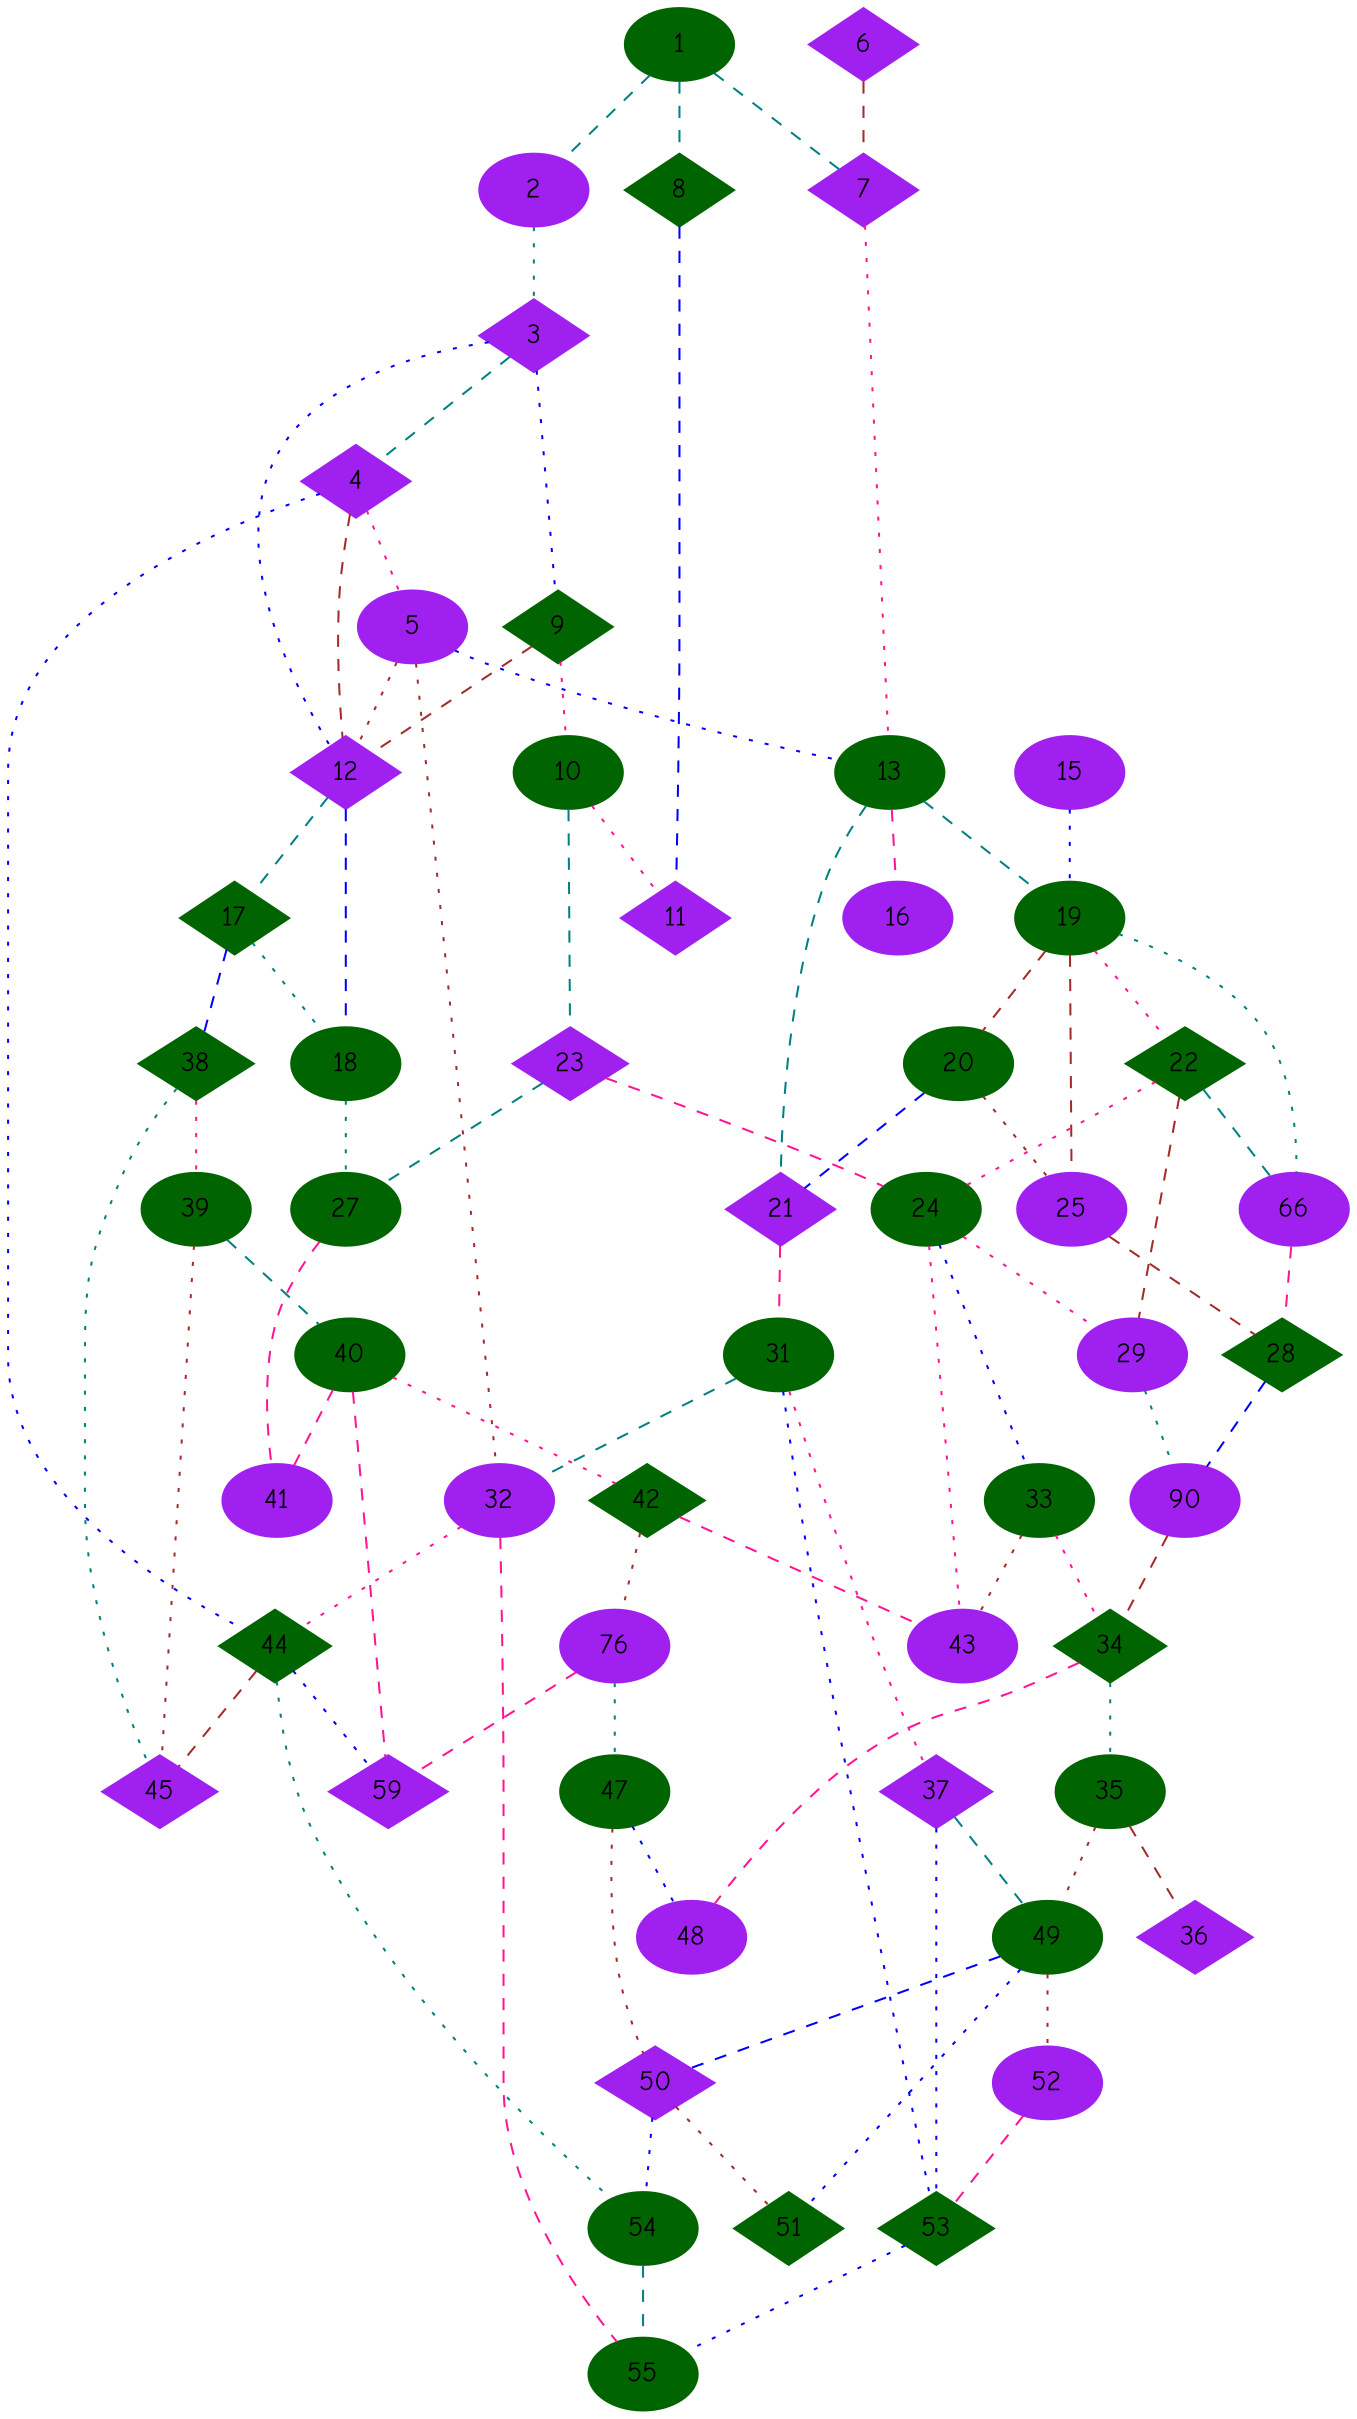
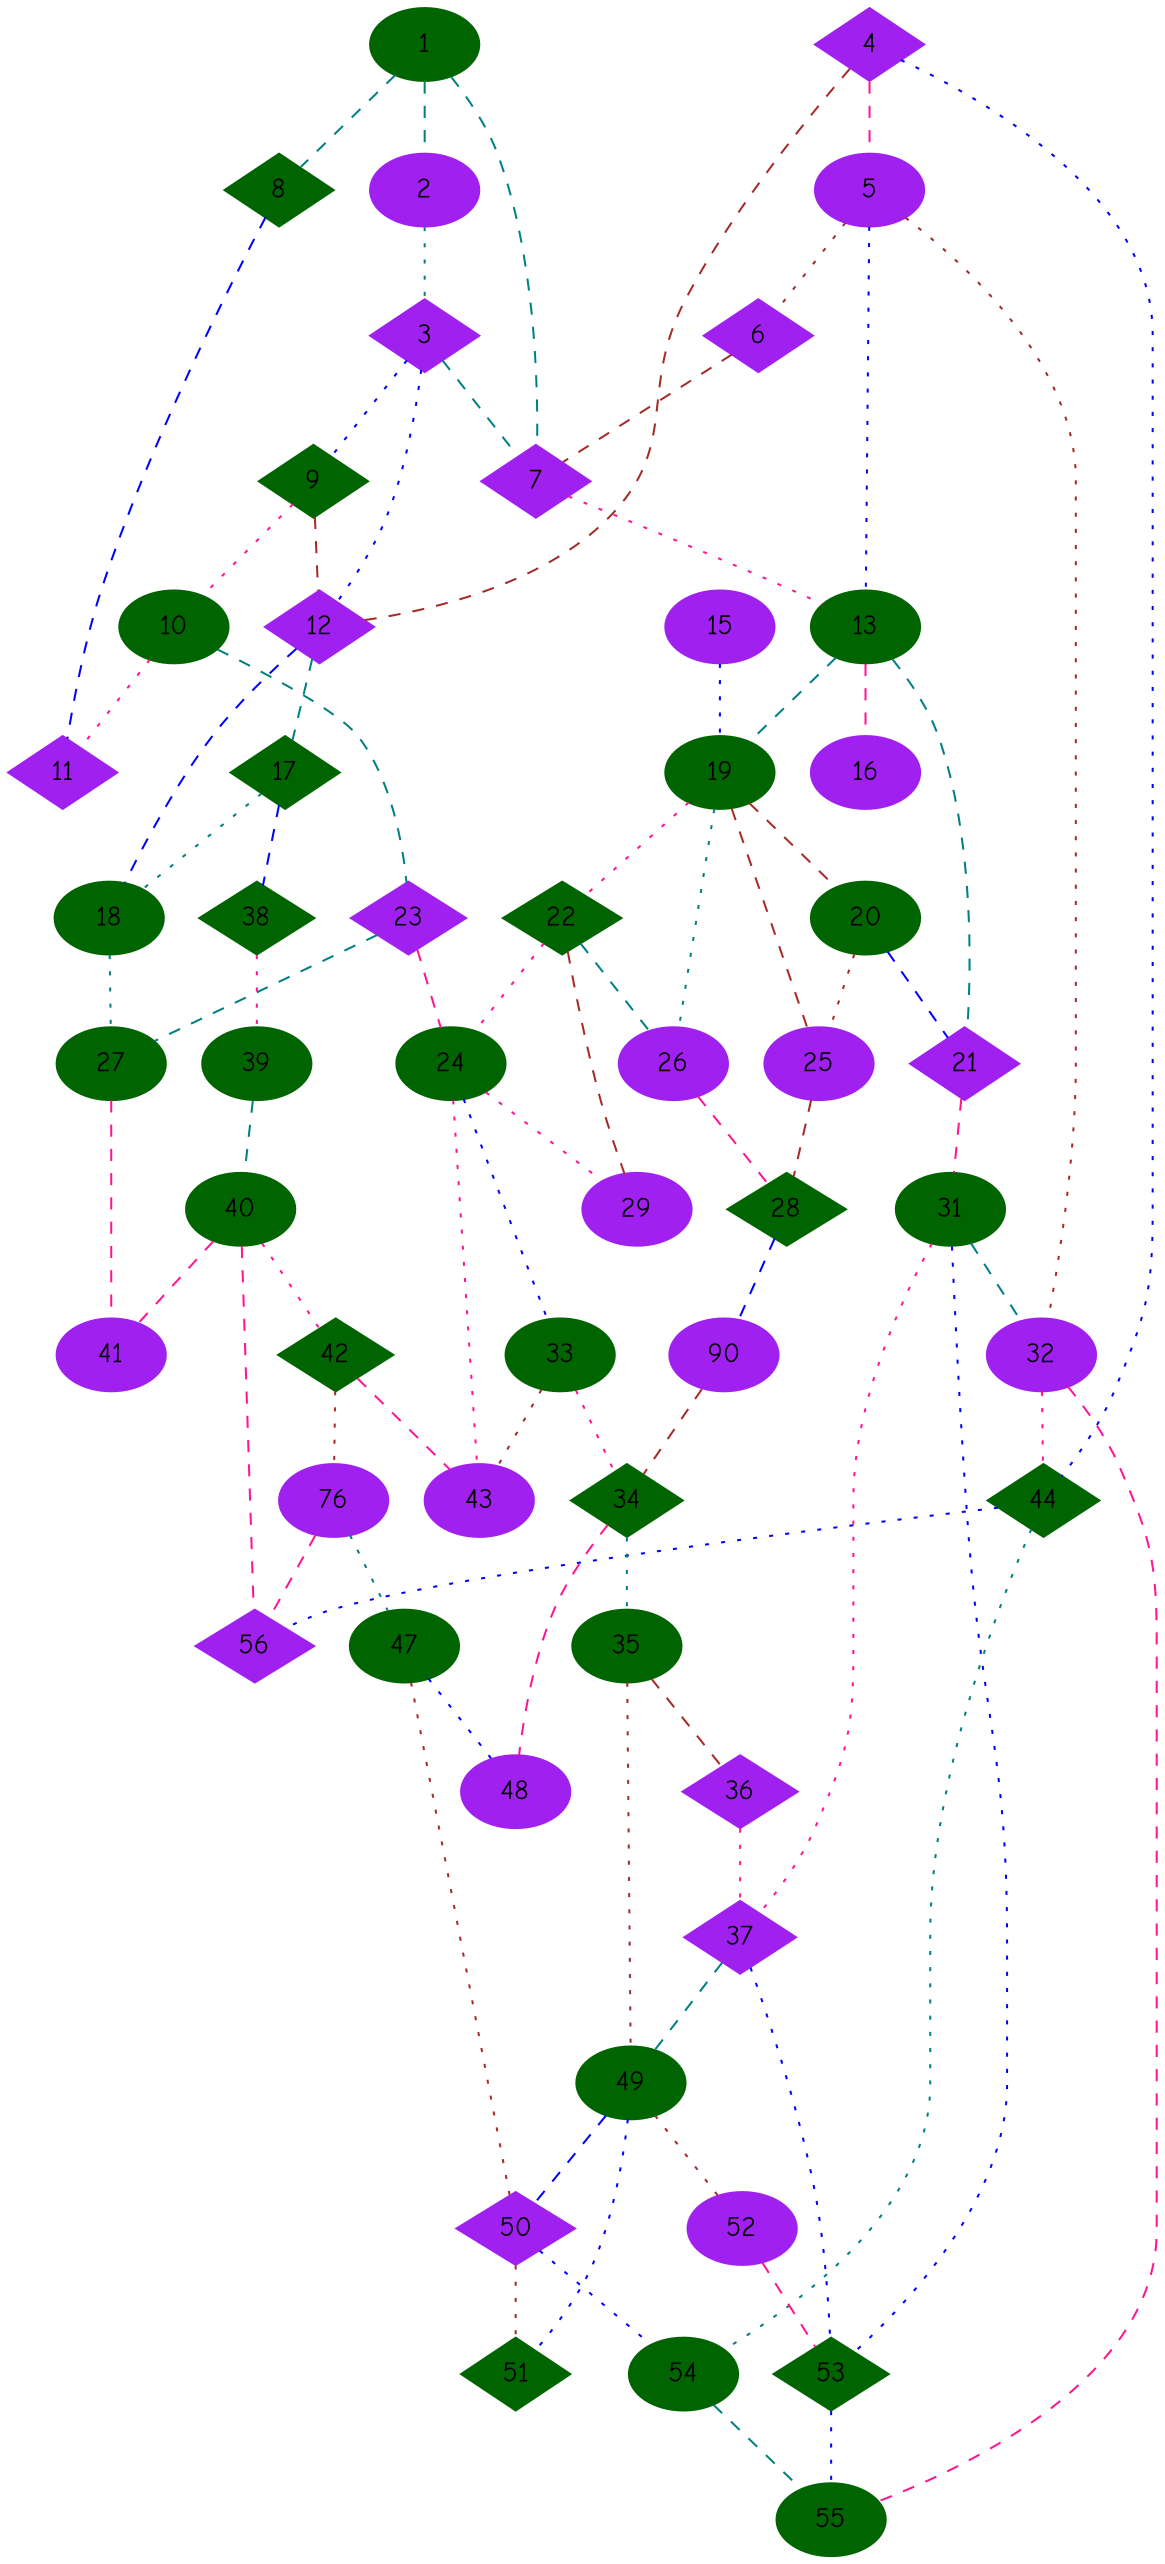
  graph {
    fontname="Comic Neue"
    node [color=darkgreen fontname="Comic Neue" shape=ellipse style=filled]
    edge [color=deeppink fontname="Comic Neue" style=dotted weight=1.0]
    2 [color=purple]
    1
    7 [color=purple shape=diamond]
    8 [shape=diamond]
    3 [color=purple shape=diamond]
    13
    11 [color=purple shape=diamond]
    4 [color=purple shape=diamond]
    9 [shape=diamond]
    12 [color=purple shape=diamond]
    5 [color=purple]
    44 [shape=diamond]
    10
    17 [shape=diamond]
    18
    6 [color=purple shape=diamond]
    32 [color=purple]
-   45 [color=purple shape=diamond]
-   56 [color=purple shape=diamond label=59]
+   56 [color=purple shape=diamond]
    54
    16 [color=purple]
    19
    21 [color=purple shape=diamond]
    55
    23 [color=purple shape=diamond]
    27
    24
    38 [shape=diamond]
    22 [shape=diamond]
    20
    25 [color=purple]
-   26 [color=purple label=66]
+   26 [color=purple]
    31
    15 [color=purple]
    29 [color=purple]
    39
    41 [color=purple]
    28 [shape=diamond]
    37 [color=purple shape=diamond]
    53 [shape=diamond]
    33
    43 [color=purple]
    n43 [color=purple label=90]
    34 [shape=diamond]
    36 [color=purple shape=diamond]
    35
    48 [color=purple]
    49
    50 [color=purple shape=diamond]
    51 [shape=diamond]
    52 [color=purple]
    40
    42 [shape=diamond]
    n54 [color=purple label=76]
    47
    2 -- 3 [color=teal weight=2.0]
    1 -- 2 [color=teal style=dashed weight=2.0]
    1 -- 7 [color=teal style=dashed]
    1 -- 8 [color=teal style=dashed weight=2.0]
    7 -- 13
    8 -- 11 [color=blue style=dashed]
-   3 -- 4 [color=teal style=dashed]
+   3 -- 7 [color=teal style=dashed]
    3 -- 9 [color=blue]
    3 -- 12 [color=blue]
    13 -- 16 [style=dashed weight=2.0]
    13 -- 19 [color=teal style=dashed]
    13 -- 21 [color=teal style=dashed]
    4 -- 12 [color=brown style=dashed]
-   4 -- 5
+   4 -- 5 [style=dashed]
    4 -- 44 [color=blue]
    9 -- 12 [color=brown style=dashed weight=2.0]
    9 -- 10
    12 -- 17 [color=teal style=dashed]
    12 -- 18 [color=blue style=dashed]
    5 -- 13 [color=blue]
-   5 -- 12 [color=brown]
+   5 -- 6 [color=brown]
    5 -- 32 [color=brown]
-   44 -- 45 [color=brown style=dashed weight=2.0]
    44 -- 56 [color=blue]
    44 -- 54 [color=teal]
    10 -- 11
    10 -- 23 [color=teal style=dashed]
    17 -- 18 [color=teal]
    17 -- 38 [color=blue style=dashed]
    18 -- 27 [color=teal]
    6 -- 7 [color=brown style=dashed]
    32 -- 44
    32 -- 55 [style=dashed]
    54 -- 55 [color=teal style=dashed weight=2.0]
    19 -- 22
    19 -- 20 [color=brown style=dashed]
    19 -- 25 [color=brown style=dashed]
    19 -- 26 [color=teal]
    21 -- 31 [style=dashed]
    23 -- 27 [color=teal style=dashed]
    23 -- 24 [style=dashed]
    27 -- 41 [style=dashed]
    24 -- 29
    24 -- 33 [color=blue]
    24 -- 43
-   38 -- 45 [color=teal]
    38 -- 39
    22 -- 24
    22 -- 26 [color=teal style=dashed weight=2.0]
    22 -- 29 [color=brown style=dashed]
    20 -- 21 [color=blue style=dashed]
    20 -- 25 [color=brown weight=2.0]
    25 -- 28 [color=brown style=dashed]
    26 -- 28 [style=dashed]
    31 -- 32 [color=teal style=dashed]
    31 -- 37
    31 -- 53 [color=blue]
    15 -- 19 [color=blue]
-   29 -- n43 [color=teal]
-   39 -- 45 [color=brown weight=3.0]
    39 -- 40 [color=teal style=dashed weight=2.0]
    28 -- n43 [color=blue style=dashed]
    37 -- 53 [color=blue]
    37 -- 49 [color=teal style=dashed]
    53 -- 55 [color=blue weight=2.0]
    33 -- 43 [color=brown]
    33 -- 34
    n43 -- 34 [color=brown style=dashed]
    34 -- 35 [color=teal weight=2.0]
    34 -- 48 [style=dashed weight=2.0]
+   36 -- 37 [weight=2.0]
    35 -- 36 [color=brown style=dashed]
    35 -- 49 [color=brown]
    49 -- 50 [color=blue style=dashed]
    49 -- 51 [color=blue]
    49 -- 52 [color=brown]
    50 -- 54 [color=blue weight=2.0]
    50 -- 51 [color=brown weight=2.0]
    52 -- 53 [style=dashed weight=2.0]
    40 -- 56 [style=dashed]
    40 -- 41 [style=dashed weight=2.0]
    40 -- 42
    42 -- 43 [style=dashed]
    42 -- n54 [color=brown]
    n54 -- 56 [style=dashed]
    n54 -- 47 [color=teal]
    47 -- 48 [color=blue]
    47 -- 50 [color=brown]
  }
